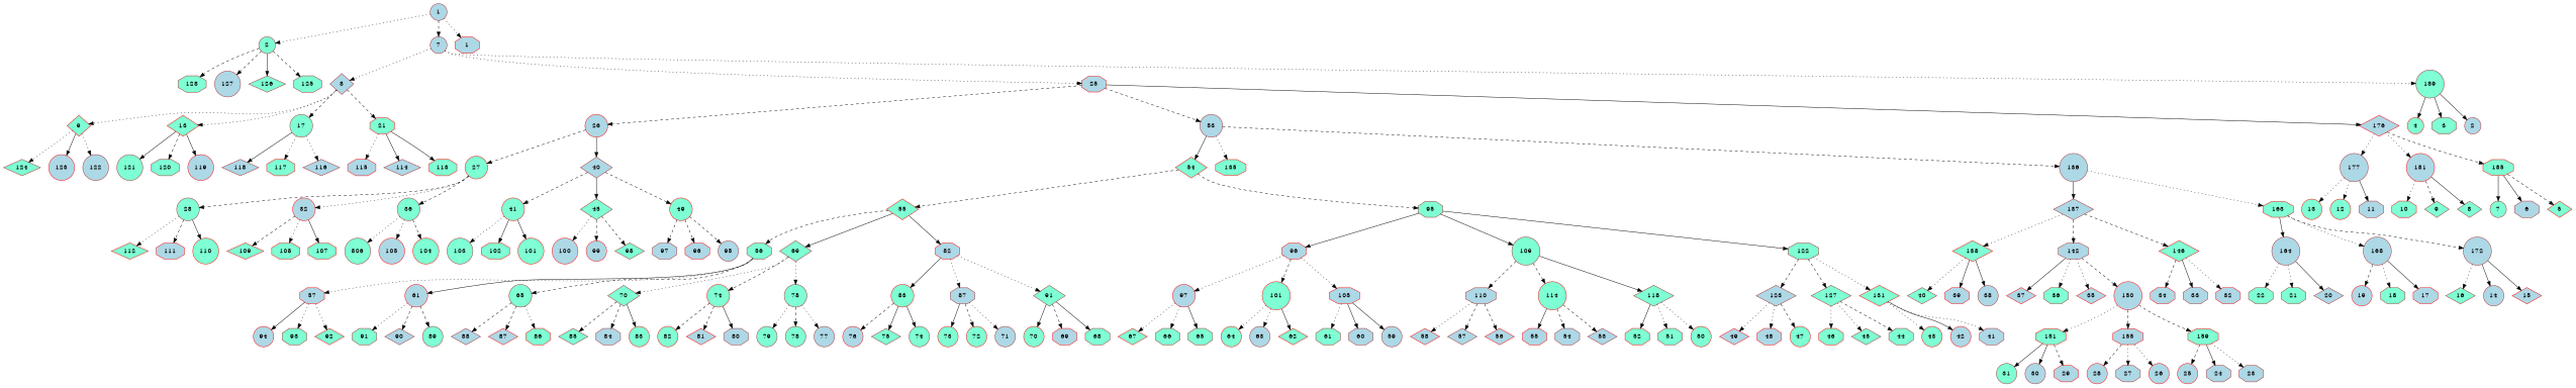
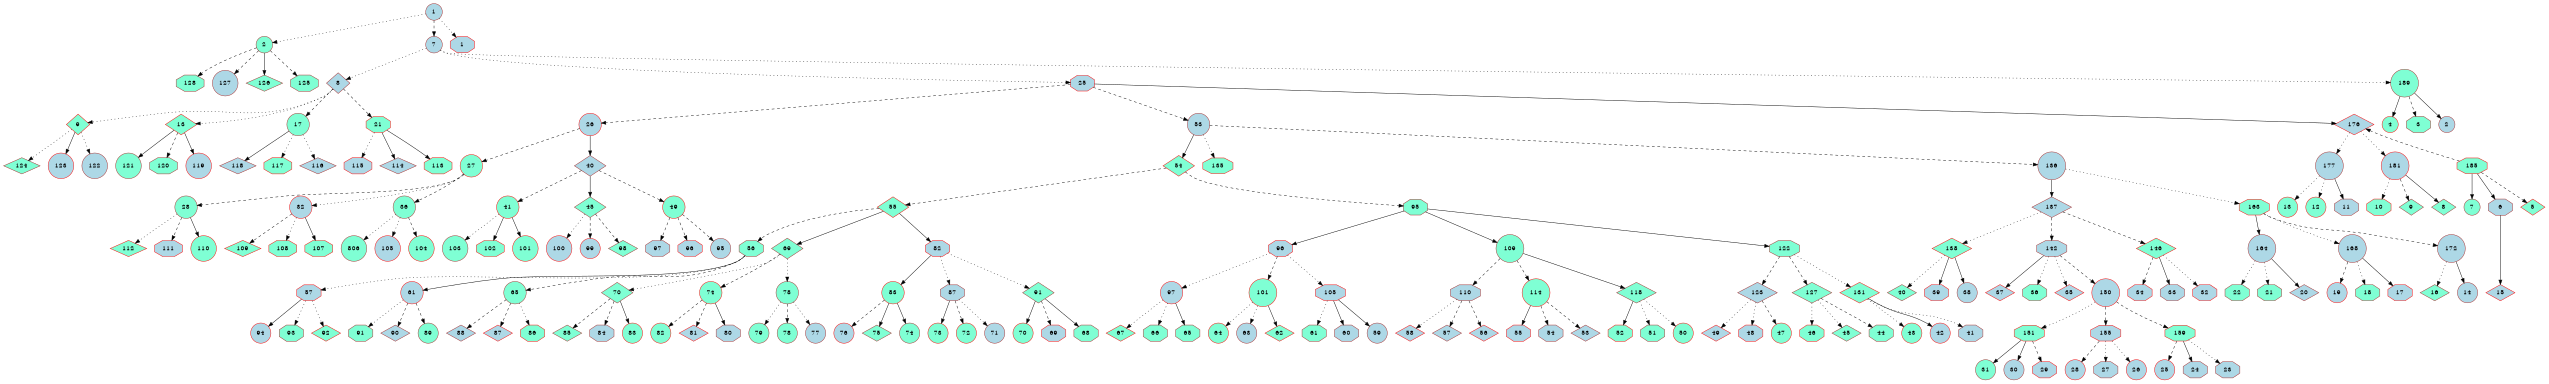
  digraph {
    node [color=brown fillcolor=aquamarine shape=circle style=filled]
    edge [style=dotted]
    2 [height=0.1 width=0.1]
    n2 [label=128 shape=octagon]
    n3 [fillcolor=lightblue label=127]
    n4 [label=126 shape=diamond]
    n5 [label=125 shape=octagon]
    1 [fillcolor=lightblue height=0.1 width=0.1]
    7 [fillcolor=lightblue height=0.1 width=0.1]
    n8 [color=red fillcolor=lightblue label=1 shape=octagon]
    8 [fillcolor=lightblue height=0.1 shape=diamond width=0.1]
    25 [color=red fillcolor=lightblue height=0.1 shape=octagon width=0.1]
    189 [height=0.1 width=0.1]
    9 [color=red height=0.1 shape=diamond width=0.1]
    n13 [label=124 shape=diamond]
    n14 [color=red fillcolor=lightblue label=123]
    n15 [fillcolor=lightblue label=122]
    13 [color=red height=0.1 shape=diamond width=0.1]
    17 [height=0.1 width=0.1]
    21 [color=red height=0.1 shape=octagon width=0.1]
    n19 [label=121]
    n20 [label=120 shape=octagon]
    n21 [color=red fillcolor=lightblue label=119]
    n22 [fillcolor=lightblue label=118 shape=diamond]
    n23 [color=red label=117 shape=octagon]
    n24 [fillcolor=lightblue label=116 shape=diamond]
    n25 [color=red fillcolor=lightblue label=115 shape=octagon]
    n26 [fillcolor=lightblue label=114 shape=diamond]
    n27 [color=red label=113 shape=octagon]
    26 [color=red fillcolor=lightblue height=0.1 width=0.1]
    53 [fillcolor=lightblue height=0.1 width=0.1]
    176 [color=red fillcolor=lightblue height=0.1 shape=diamond width=0.1]
    n31 [color=red label=4]
    n32 [label=3 shape=octagon]
    n33 [fillcolor=lightblue label=2]
    28 [height=0.1 width=0.1]
    n35 [color=red label=112 shape=diamond]
    n36 [color=red fillcolor=lightblue label=111 shape=octagon]
    n37 [color=red label=110]
    27 [color=red height=0.1 width=0.1]
    32 [color=red fillcolor=lightblue height=0.1 width=0.1]
    36 [height=0.1 width=0.1]
    n41 [color=red label=109 shape=diamond]
    n42 [color=red label=108 shape=octagon]
    n43 [color=red label=107 shape=octagon]
    n44 [label=806]
    n45 [color=red fillcolor=lightblue label=105]
    n46 [color=red label=104]
    40 [fillcolor=lightblue height=0.1 shape=diamond width=0.1]
    41 [color=red height=0.1 width=0.1]
    45 [height=0.1 shape=diamond width=0.1]
    49 [color=red height=0.1 width=0.1]
    n51 [label=103]
    n52 [color=red label=102 shape=octagon]
    n53 [color=red label=101]
    n54 [color=red fillcolor=lightblue label=100]
    n55 [color=red fillcolor=lightblue label=99]
    n56 [label=98 shape=diamond]
    n57 [fillcolor=lightblue label=97 shape=octagon]
    n58 [color=red fillcolor=lightblue label=96 shape=octagon]
    n59 [fillcolor=lightblue label=95]
    54 [color=red height=0.1 shape=diamond width=0.1]
    135 [color=red height=0.1 shape=octagon width=0.1]
    136 [fillcolor=lightblue height=0.1 width=0.1]
    177 [fillcolor=lightblue height=0.1 width=0.1]
    181 [color=red fillcolor=lightblue height=0.1 width=0.1]
    185 [color=red height=0.1 shape=octagon width=0.1]
    57 [color=red fillcolor=lightblue height=0.1 shape=octagon width=0.1]
    n67 [color=red fillcolor=lightblue label=94]
    n68 [label=93 shape=octagon]
    n69 [color=red label=92 shape=diamond]
    56 [height=0.1 shape=octagon width=0.1]
    61 [color=red fillcolor=lightblue height=0.1 width=0.1]
    65 [height=0.1 width=0.1]
    n73 [label=91 shape=octagon]
    n74 [fillcolor=lightblue label=90 shape=diamond]
    n75 [label=89]
    n76 [fillcolor=lightblue label=88 shape=diamond]
    n77 [color=red fillcolor=lightblue label=87 shape=diamond]
    n78 [color=red label=86 shape=octagon]
    55 [color=red height=0.1 shape=diamond width=0.1]
    69 [height=0.1 shape=diamond width=0.1]
    82 [color=red fillcolor=lightblue height=0.1 shape=octagon width=0.1]
    70 [height=0.1 shape=diamond width=0.1]
    74 [color=red height=0.1 width=0.1]
    78 [height=0.1 width=0.1]
    83 [color=red height=0.1 width=0.1]
    87 [fillcolor=lightblue height=0.1 shape=octagon width=0.1]
    91 [height=0.1 shape=diamond width=0.1]
    n88 [label=85 shape=diamond]
    n89 [fillcolor=lightblue label=84 shape=octagon]
    n90 [color=red label=83]
    n91 [color=red label=82]
    n92 [color=red fillcolor=lightblue label=81 shape=diamond]
    n93 [fillcolor=lightblue label=80 shape=octagon]
    n94 [label=79]
    n95 [label=78]
    n96 [fillcolor=lightblue label=77]
    n97 [color=red fillcolor=lightblue label=76]
    n98 [label=75 shape=diamond]
    n99 [label=74]
    n100 [color=red label=73]
    n101 [color=red label=72]
    n102 [fillcolor=lightblue label=71]
    n103 [color=red label=70]
    n104 [color=red fillcolor=lightblue label=69 shape=octagon]
    n105 [label=68 shape=octagon]
    95 [height=0.1 shape=octagon width=0.1]
    96 [color=red fillcolor=lightblue height=0.1 shape=octagon width=0.1]
    109 [height=0.1 width=0.1]
    122 [height=0.1 shape=octagon width=0.1]
    97 [color=red fillcolor=lightblue height=0.1 width=0.1]
    n111 [color=red label=67 shape=diamond]
    n112 [label=66 shape=octagon]
    n113 [label=65 shape=octagon]
    101 [color=red height=0.1 width=0.1]
    105 [color=red fillcolor=lightblue height=0.1 shape=octagon width=0.1]
    n116 [color=red label=64]
    n117 [fillcolor=lightblue label=63]
    n118 [color=red label=62 shape=diamond]
    n119 [label=61 shape=octagon]
    n120 [fillcolor=lightblue label=60 shape=octagon]
    n121 [fillcolor=lightblue label=59]
    110 [fillcolor=lightblue height=0.1 shape=octagon width=0.1]
    114 [color=red height=0.1 width=0.1]
    118 [height=0.1 shape=diamond width=0.1]
    123 [fillcolor=lightblue height=0.1 shape=diamond width=0.1]
    127 [height=0.1 shape=diamond width=0.1]
    131 [color=red height=0.1 shape=diamond width=0.1]
    n128 [color=red fillcolor=lightblue label=58 shape=diamond]
    n129 [fillcolor=lightblue label=57 shape=diamond]
    n130 [color=red fillcolor=lightblue label=56 shape=diamond]
    n131 [color=red fillcolor=lightblue label=55 shape=octagon]
    n132 [fillcolor=lightblue label=54 shape=octagon]
    n133 [fillcolor=lightblue label=53 shape=diamond]
    n134 [color=red label=52 shape=octagon]
    n135 [label=51 shape=octagon]
    n136 [color=red label=50]
    n137 [color=red fillcolor=lightblue label=49 shape=diamond]
    n138 [color=red fillcolor=lightblue label=48 shape=octagon]
    n139 [color=red label=47]
    n140 [color=red label=46 shape=octagon]
    n141 [label=45 shape=diamond]
    n142 [label=44 shape=octagon]
    n143 [color=red label=43]
    n144 [color=red fillcolor=lightblue label=42]
    n145 [fillcolor=lightblue label=41 shape=octagon]
    137 [fillcolor=lightblue height=0.1 shape=diamond width=0.1]
    163 [color=red height=0.1 shape=octagon width=0.1]
    138 [color=red height=0.1 shape=diamond width=0.1]
    n149 [label=40 shape=diamond]
    n150 [color=red fillcolor=lightblue label=39 shape=octagon]
    n151 [fillcolor=lightblue label=38]
    142 [fillcolor=lightblue height=0.1 shape=octagon width=0.1]
    146 [color=red height=0.1 shape=diamond width=0.1]
    n154 [color=red fillcolor=lightblue label=37 shape=diamond]
    n155 [label=36 shape=octagon]
    n156 [color=red fillcolor=lightblue label=35 shape=diamond]
    150 [color=red fillcolor=lightblue height=0.1 width=0.1]
    n158 [color=red fillcolor=lightblue label=34 shape=octagon]
    n159 [fillcolor=lightblue label=33 shape=octagon]
    n160 [color=red fillcolor=lightblue label=32 shape=octagon]
    151 [color=red height=0.1 shape=octagon width=0.1]
    155 [color=red fillcolor=lightblue height=0.1 shape=octagon width=0.1]
    159 [color=red height=0.1 shape=octagon width=0.1]
    164 [fillcolor=lightblue height=0.1 width=0.1]
    168 [fillcolor=lightblue height=0.1 width=0.1]
    172 [fillcolor=lightblue height=0.1 width=0.1]
    n167 [label=31]
    n168 [fillcolor=lightblue label=30]
    n169 [color=red fillcolor=lightblue label=29 shape=octagon]
    n170 [color=red fillcolor=lightblue label=28]
    n171 [fillcolor=lightblue label=27 shape=octagon]
    n172 [color=red fillcolor=lightblue label=26]
    n173 [color=red fillcolor=lightblue label=25]
    n174 [fillcolor=lightblue label=24 shape=octagon]
    n175 [fillcolor=lightblue label=23 shape=octagon]
    n176 [label=22 shape=octagon]
    n177 [label=21 shape=octagon]
    n178 [fillcolor=lightblue label=20 shape=diamond]
    n179 [color=red fillcolor=lightblue label=19]
    n180 [label=18 shape=octagon]
    n181 [color=red fillcolor=lightblue label=17 shape=octagon]
    n182 [label=16 shape=diamond]
    n183 [color=red fillcolor=lightblue label=15 shape=diamond]
    n184 [fillcolor=lightblue label=14]
    n185 [color=red label=13]
    n186 [color=red label=12]
    n187 [fillcolor=lightblue label=11 shape=octagon]
    n188 [color=red label=10 shape=octagon]
    n189 [label=9 shape=diamond]
    n190 [label=8 shape=diamond]
    n191 [label=7]
    n192 [fillcolor=lightblue label=6 shape=octagon]
    n193 [color=red label=5 shape=diamond]
    2 -> n2 [style=dashed]
    2 -> n3 [style=dashed]
    2 -> n4 [style=solid]
    2 -> n5 [style=dashed]
    1 -> 2
    1 -> 7 [style=dashed]
    1 -> n8
    7 -> 8
    7 -> 25
    7 -> 189
    8 -> 9
    8 -> 13
    8 -> 17 [style=dashed]
    8 -> 21 [style=dashed]
    25 -> 26 [style=dashed]
    25 -> 53 [style=dashed]
    25 -> 176 [style=solid]
    189 -> n31 [style=solid]
-   189 -> n32 [style=solid]
+   189 -> n32 [style=dashed]
    189 -> n33 [style=solid]
    9 -> n13
    9 -> n14 [style=solid]
    9 -> n15
    13 -> n19 [style=solid]
    13 -> n20 [style=dashed]
    13 -> n21 [style=solid]
    17 -> n22 [style=solid]
    17 -> n23
    17 -> n24
    21 -> n25
    21 -> n26 [style=solid]
    21 -> n27 [style=solid]
    26 -> 27 [style=dashed]
    26 -> 40 [style=solid]
    53 -> 54 [style=solid]
    53 -> 135
    53 -> 136 [style=dashed]
    176 -> 177
    176 -> 181
-   176 -> 185 [style=dashed]
+   185 -> 176 [style=dashed]
    28 -> n35
    28 -> n36 [style=dashed]
    28 -> n37 [style=solid]
    27 -> 28 [style=dashed]
    27 -> 32
    27 -> 36 [style=dashed]
    32 -> n41 [style=dashed]
    32 -> n42
    32 -> n43 [style=solid]
    36 -> n44
    36 -> n45
    36 -> n46 [style=dashed]
    40 -> 41 [style=dashed]
    40 -> 45 [style=solid]
    40 -> 49 [style=dashed]
    41 -> n51
    41 -> n52 [style=solid]
    41 -> n53 [style=solid]
    45 -> n54
    45 -> n55 [style=dashed]
    45 -> n56 [style=dashed]
    49 -> n57 [style=dashed]
    49 -> n58 [style=dashed]
    49 -> n59 [style=dashed]
    54 -> 55 [style=dashed]
    54 -> 95 [style=dashed]
    136 -> 137 [style=solid]
    136 -> 163
    177 -> n185
    177 -> n186
    177 -> n187 [style=solid]
    181 -> n188
    181 -> n189 [style=dashed]
    181 -> n190 [style=solid]
    185 -> n191 [style=solid]
    185 -> n192 [style=solid]
    185 -> n193 [style=dashed]
    57 -> n67 [style=solid]
    57 -> n68
    57 -> n69
    56 -> 57
    56 -> 61 [style=solid]
    56 -> 65 [style=dashed]
    61 -> n73
    61 -> n74 [style=dashed]
    61 -> n75 [style=dashed]
    65 -> n76 [style=dashed]
    65 -> n77 [style=dashed]
    65 -> n78
    55 -> 56 [style=dashed]
    55 -> 69 [style=solid]
    55 -> 82 [style=solid]
    69 -> 70
    69 -> 74 [style=dashed]
    69 -> 78
    82 -> 83 [style=solid]
    82 -> 87
    82 -> 91
    70 -> n88 [style=dashed]
    70 -> n89 [style=dashed]
    70 -> n90 [style=solid]
    74 -> n91 [style=dashed]
    74 -> n92 [style=dashed]
    74 -> n93 [style=solid]
    78 -> n94
    78 -> n95 [style=dashed]
    78 -> n96
    83 -> n97 [style=dashed]
    83 -> n98 [style=solid]
    83 -> n99 [style=solid]
    87 -> n100 [style=solid]
    87 -> n101 [style=dashed]
    87 -> n102
    91 -> n103 [style=solid]
    91 -> n104 [style=dashed]
    91 -> n105 [style=solid]
    95 -> 96 [style=solid]
    95 -> 109 [style=solid]
    95 -> 122 [style=solid]
    96 -> 97
    96 -> 101 [style=dashed]
    96 -> 105
    109 -> 110 [style=dashed]
    109 -> 114 [style=dashed]
    109 -> 118 [style=solid]
    122 -> 123 [style=dashed]
    122 -> 127 [style=dashed]
    122 -> 131
    97 -> n111
    97 -> n112
    97 -> n113 [style=solid]
    101 -> n116
    101 -> n117
    101 -> n118 [style=solid]
    105 -> n119
    105 -> n120 [style=solid]
    105 -> n121 [style=solid]
    110 -> n128
    110 -> n129 [style=dashed]
    110 -> n130 [style=dashed]
    114 -> n131 [style=solid]
    114 -> n132 [style=dashed]
    114 -> n133 [style=dashed]
    118 -> n134 [style=solid]
    118 -> n135
    118 -> n136
    123 -> n137
    123 -> n138
    123 -> n139 [style=dashed]
    127 -> n140
    127 -> n141
    127 -> n142 [style=dashed]
    131 -> n143
    131 -> n144 [style=solid]
    131 -> n145
    137 -> 138
    137 -> 142 [style=dashed]
    137 -> 146 [style=dashed]
    163 -> 164 [style=solid]
    163 -> 168
    163 -> 172 [style=dashed]
    138 -> n149
    138 -> n150 [style=solid]
    138 -> n151 [style=solid]
    142 -> n154 [style=solid]
    142 -> n155
    142 -> n156
    142 -> 150 [style=dashed]
    146 -> n158 [style=dashed]
    146 -> n159 [style=solid]
    146 -> n160
    150 -> 151
    150 -> 155 [style=dashed]
    150 -> 159 [style=dashed]
    151 -> n167 [style=solid]
    151 -> n168 [style=solid]
    151 -> n169 [style=dashed]
    155 -> n170 [style=dashed]
    155 -> n171
    155 -> n172
    159 -> n173 [style=dashed]
    159 -> n174 [style=solid]
    159 -> n175
    164 -> n176
    164 -> n177
    164 -> n178 [style=solid]
    168 -> n179 [style=dashed]
    168 -> n180
    168 -> n181 [style=solid]
    172 -> n182
-   172 -> n183 [style=solid]
+   n192 -> n183 [style=solid]
    172 -> n184 [style=solid]
  }
